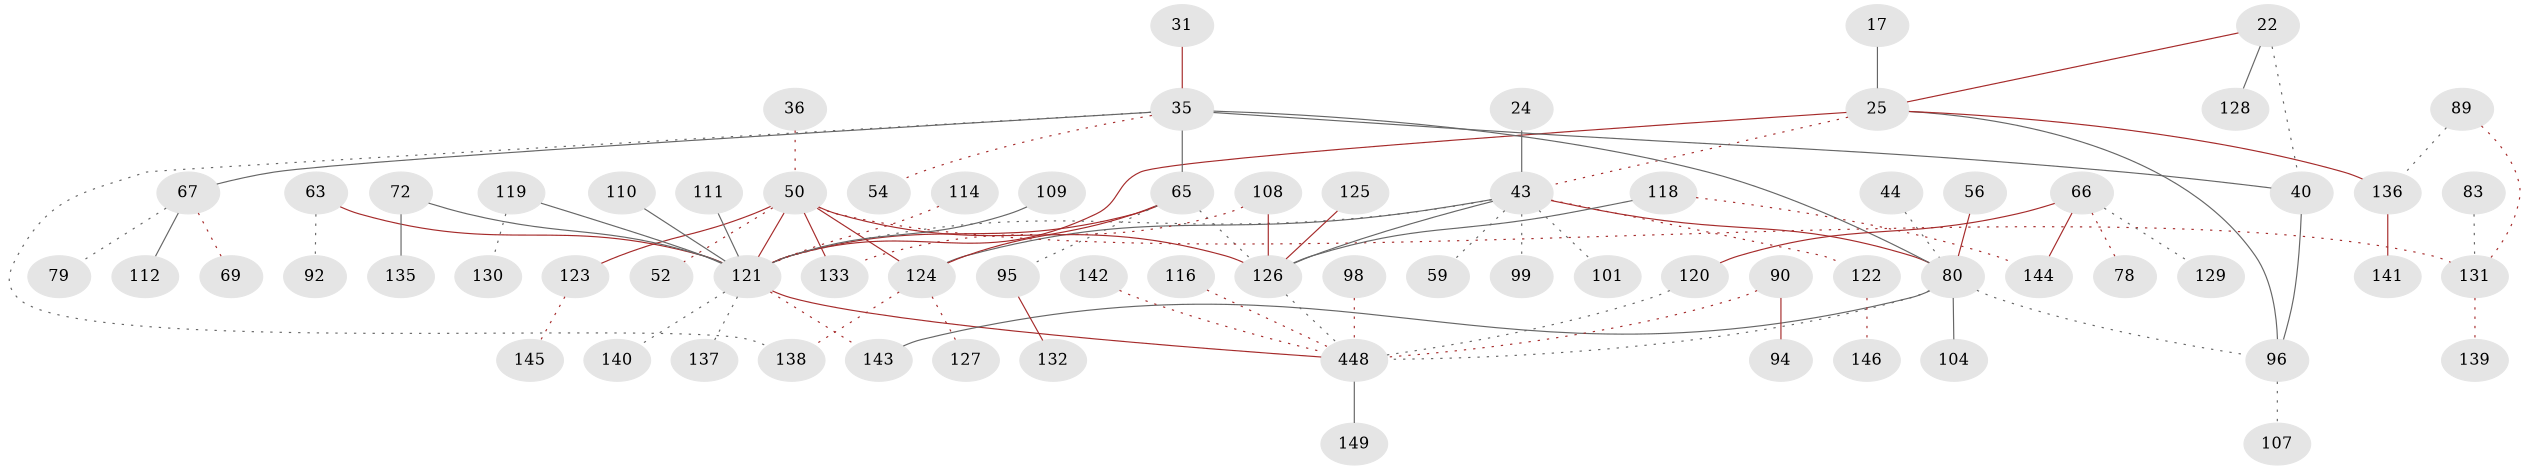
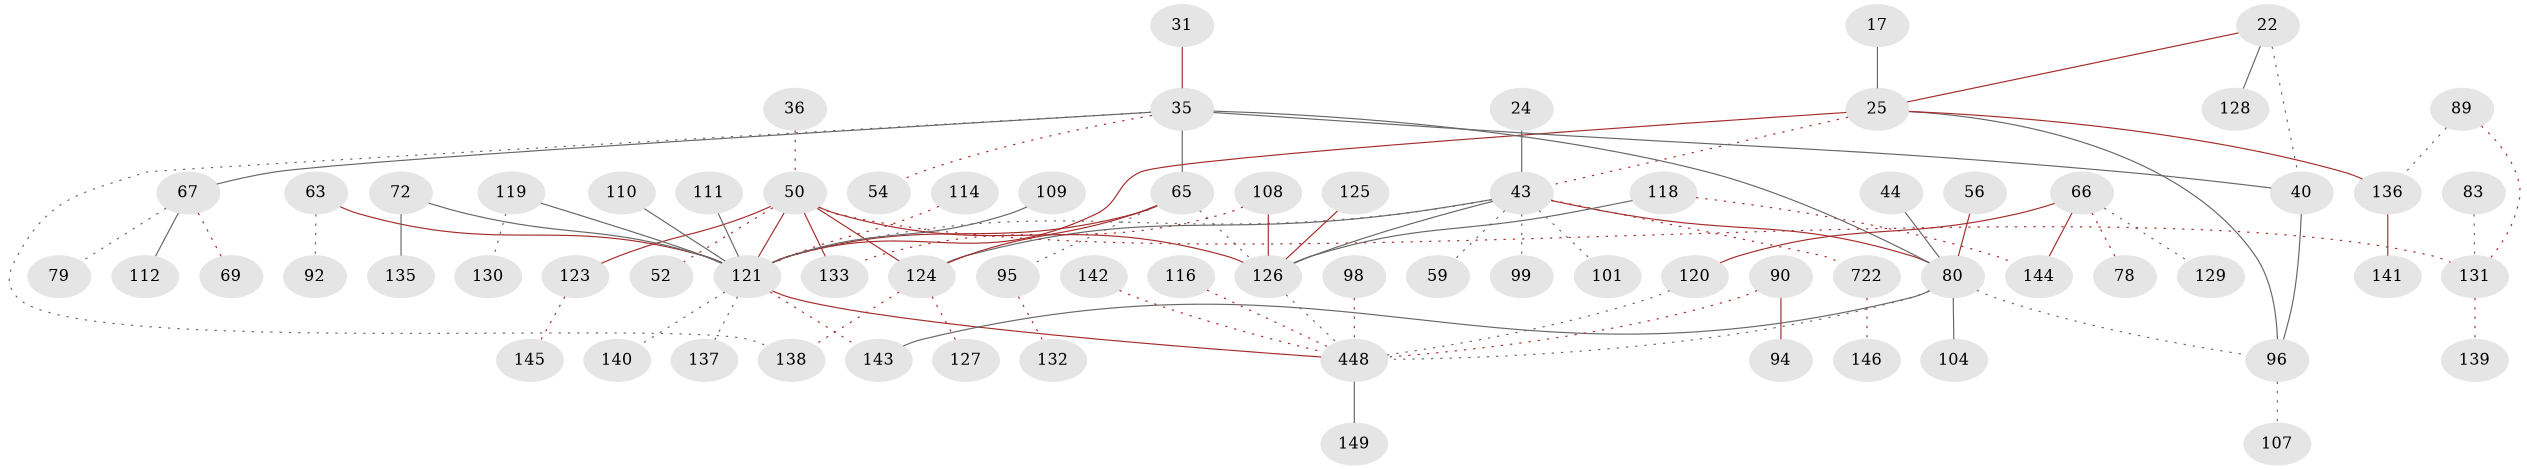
  graph {
    node [color=gray90 style=filled]
    edge [color=brown style=solid]
    25 [super="+3"]
    43 [super="+1+6"]
    96 [super="+34+81+91"]
    121 [super="+70+77+117+115"]
    136 [super="+100"]
    17
    22
    40 [super="+18"]
    128
    80 [super="+2+5"]
    59
    99
    101 [super="+45"]
-   122 [super="+84+113"]
+   122 [super="+84+113" label=722]
    124 [super="+71"]
    126 [super="+37+87+103"]
    24
    107
    143 [super="+88"]
    n20 [label=448 super="+134+85+106"]
    137
    140
    141
    35 [super="+9+20"]
    54 [super="+28"]
    65 [super="+58"]
    67
    138 [super="+57"]
    31
    95
    69
    79
    112
    104
    50 [super="+11+30+14"]
    52
    123
    131 [super="+82"]
    133
    36
    146
    127
    44
    145
    139
    56
    63
    92
    132
    66
    78
    120 [super="+46"]
    129
    144
    72
    135
    149
    83
    89
    90 [super="+74"]
    94
    116 [super="+105"]
    98
    108
    109
    110 [super="+53"]
    111
    114
    118
    119
    130
    125
    142
    25 -- 43 [style=dotted weight=2]
    25 -- 96 [color=gray40]
    25 -- 121
    25 -- 136
    43 -- 121 [color=gray40 style=dotted]
    43 -- 80
    43 -- 59 [color=gray40 style=dotted]
    43 -- 99 [color=gray40 style=dotted]
    43 -- 101 [color=gray40 style=dotted]
    43 -- 122 [style=dotted]
    43 -- 124 [color=gray40 weight=2]
    43 -- 126 [color=gray40]
    96 -- 107 [color=gray40 style=dotted]
    121 -- 143 [style=dotted weight=2]
    121 -- n20
    121 -- 137 [color=gray40 style=dotted]
    121 -- 140 [color=gray40 style=dotted]
    136 -- 141
    17 -- 25 [color=gray40]
    22 -- 25
    22 -- 40 [color=gray40 style=dotted weight=2]
    22 -- 128 [color=gray40]
    40 -- 96 [color=gray40]
    80 -- 96 [color=gray40 style=dotted]
    80 -- 143 [color=gray40]
    80 -- n20 [color=gray40 style=dotted weight=2]
    80 -- 104 [color=gray40]
    122 -- 146 [style=dotted]
    124 -- 138 [style=dotted]
    124 -- 127 [style=dotted]
    126 -- n20 [color=gray40 style=dotted]
    24 -- 43 [color=gray40]
    n20 -- 149 [color=gray40]
    35 -- 40 [color=gray40]
    35 -- 80 [color=gray40 weight=2]
    35 -- 54 [style=dotted]
    35 -- 65 [color=gray40]
    35 -- 67 [color=gray40]
    35 -- 138 [color=gray40 style=dotted]
    65 -- 121
    65 -- 124
    65 -- 126 [color=gray40 style=dotted]
    65 -- 95 [color=gray40 style=dotted]
    67 -- 69 [style=dotted]
    67 -- 79 [color=gray40 style=dotted]
    67 -- 112 [color=gray40]
    31 -- 35
-   95 -- 132
+   95 -- 132 [style=dotted]
    50 -- 121 [weight=2]
    50 -- 124
    50 -- 126 [weight=3]
    50 -- 52 [style=dotted]
    50 -- 123
    50 -- 131 [style=dotted weight=2]
    50 -- 133
    123 -- 145 [style=dotted]
    131 -- 139 [style=dotted]
    36 -- 50 [style=dotted]
-   44 -- 80 [color=gray40 style=dotted]
+   44 -- 80 [color=gray40]
    56 -- 80
    63 -- 121
    63 -- 92 [color=gray40 style=dotted]
    66 -- 78 [style=dotted]
    66 -- 120
    66 -- 129 [color=gray40 style=dotted]
    66 -- 144
    120 -- n20 [color=gray40 style=dotted]
    72 -- 121 [color=gray40]
    72 -- 135 [color=gray40]
    83 -- 131 [color=gray40 style=dotted]
    89 -- 136 [color=gray40 style=dotted]
    89 -- 131 [style=dotted]
    90 -- n20 [style=dotted]
    90 -- 94
    116 -- n20 [style=dotted]
    98 -- n20 [style=dotted]
    108 -- 126
    108 -- 133 [style=dotted]
    109 -- 121 [color=gray40]
    110 -- 121 [color=gray40]
    111 -- 121 [color=gray40]
    114 -- 121 [style=dotted]
    118 -- 126 [color=gray40]
    118 -- 144 [style=dotted]
    119 -- 121 [color=gray40]
    119 -- 130 [color=gray40 style=dotted]
    125 -- 126
    142 -- n20 [style=dotted]
  }
